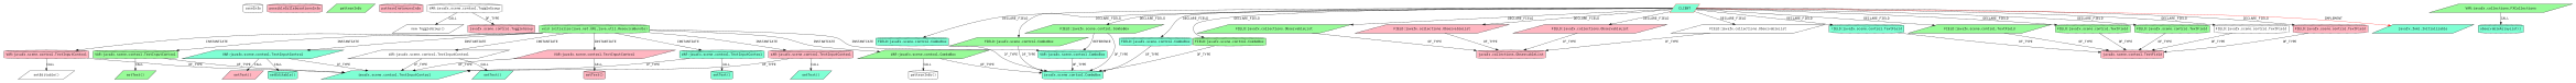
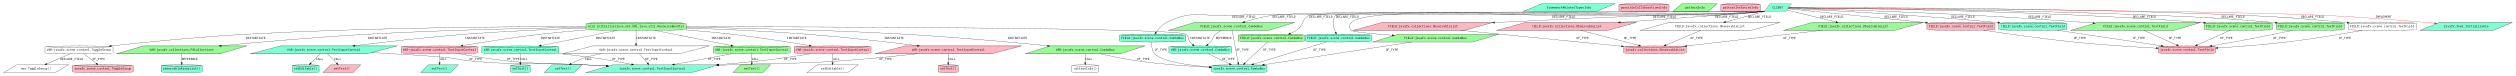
  digraph {
    fontname="IBM Plex Mono"
    node [fillcolor=aquamarine fontname="IBM Plex Mono" shape=cylinder style=filled isFrameworkType=false vertexType=FIELD_DECLARATION]
    edge [fontname="IBM Plex Mono"]
-   baseInfo [category=pattern fillcolor=white graphId=2549 isAnonymous=false possibleRelation=false isFrameworkType="" vertexType=""]
+   frameworkRelatedTypesInfo [0="javafx.fxml.Initializable" shape=parallelogram isFrameworkType="" vertexType=""]
    possibleCollaborationsInfo [fillcolor=lightpink isFrameworkType="" vertexType=""]
    patternInfo [fillcolor=palegreen frequency=2.0 patternRootClient=0 shape=parallelogram isFrameworkType="" vertexType=""]
    patternInstancesInfo [0="killjoy64-Scouting~/killjoy64-Scouting/Scouting-master/Robotics Scouting Client/src/org/petoskeypaladins/scouting/client/Controller.java~Controller~3456" 1="bianconejo-CEFX~/bianconejo-CEFX/CEFX-master/src/cefx/CECommandeController.java~CECommandeController~2084" fillcolor=lightpink isFrameworkType="" vertexType=""]
    n6 [fillcolor=white label="new ToggleGroup()" shape=parallelogram vertexType=CONSTRUCTOR_CALL]
    n7 [fillcolor=white label="VAR:javafx.scene.control.ToggleGroup" vertexType=VARIABLE_EXPRESION]
    n8 [fillcolor=lightpink label="javafx.scene.control.ToggleGroup" vertexType=FRAMEWORK_CLASS_TYPE]
    n9 [fillcolor=palegreen label="void initialize(java.net.URL,java.util.ResourceBundle)" vertexType=OVERRIDING_METHOD_DECLARATION]
    n10 [fillcolor=palegreen label="VAR:javafx.collections.FXCollections" shape=parallelogram vertexType=VARIABLE_EXPRESION]
    n11 [fillcolor=lightpink label="VAR:javafx.scene.control.TextInputControl" vertexType=VARIABLE_EXPRESION]
    n12 [fillcolor=palegreen label="VAR:javafx.scene.control.TextInputControl" vertexType=VARIABLE_EXPRESION]
    n13 [label="VAR:javafx.scene.control.TextInputControl" shape=parallelogram vertexType=VARIABLE_EXPRESION]
    n14 [fillcolor=lightpink label="VAR:javafx.scene.control.TextInputControl" shape=parallelogram vertexType=VARIABLE_EXPRESION]
    n15 [fillcolor=lightpink label="VAR:javafx.scene.control.TextInputControl" vertexType=VARIABLE_EXPRESION]
    n16 [fillcolor=white label="VAR:javafx.scene.control.TextInputControl" shape=parallelogram vertexType=VARIABLE_EXPRESION]
    n17 [label="VAR:javafx.scene.control.TextInputControl" vertexType=VARIABLE_EXPRESION]
    n18 [fillcolor=palegreen label="VAR:javafx.scene.control.ComboBox" shape=parallelogram vertexType=VARIABLE_EXPRESION]
    n19 [label="VAR:javafx.scene.control.ComboBox" vertexType=VARIABLE_EXPRESION]
    n20 [label="observableArrayList()" vertexType=INSIDE_CALL]
    n21 [label="javafx.scene.control.TextInputControl" shape=parallelogram vertexType=FRAMEWORK_CLASS_TYPE]
    n22 [fillcolor=white label="setEditable()" shape=parallelogram vertexType=INSIDE_CALL]
    n23 [fillcolor=palegreen label="setText()" shape=parallelogram vertexType=INSIDE_CALL]
    n24 [fillcolor=lightpink label="setText()" shape=parallelogram vertexType=INSIDE_CALL]
    n25 [label="setEditable()" vertexType=INSIDE_CALL]
    n26 [fillcolor=lightpink label="setText()" vertexType=INSIDE_CALL]
    n27 [label="setText()" shape=parallelogram vertexType=INSIDE_CALL]
    n28 [label="setText()" shape=parallelogram vertexType=INSIDE_CALL]
    n29 [label="setText()" vertexType=INSIDE_CALL]
    n30 [label="javafx.scene.control.ComboBox" vertexType=FRAMEWORK_CLASS_TYPE]
    n31 [fillcolor=white label="patternInfo()" vertexType=INSIDE_CALL]
    n32 [color=red label=CLIENT shape=parallelogram vertexType=ROOT_CLIENT_CLASS_DECLARATION]
    n33 [fillcolor=white label="FIELD:javafx.collections.ObservableList" shape=parallelogram]
    n34 [fillcolor=palegreen label="FIELD:javafx.collections.ObservableList" shape=parallelogram]
    n35 [fillcolor=lightpink label="FIELD:javafx.collections.ObservableList" shape=parallelogram]
    n36 [fillcolor=lightpink label="FIELD:javafx.collections.ObservableList" shape=parallelogram]
    n37 [fillcolor=lightpink label="FIELD:javafx.scene.control.TextField"]
    n38 [label="FIELD:javafx.scene.control.TextField"]
    n39 [fillcolor=palegreen label="FIELD:javafx.scene.control.TextField" shape=parallelogram]
    n40 [fillcolor=palegreen label="FIELD:javafx.scene.control.TextField"]
    n41 [fillcolor=palegreen label="FIELD:javafx.scene.control.TextField"]
    n42 [fillcolor=white label="FIELD:javafx.scene.control.TextField"]
    n43 [label="javafx.fxml.Initializable" shape=parallelogram vertexType=FRAMEWORK_INTERFACE_TYPE]
    n44 [label="FIELD:javafx.scene.control.ComboBox"]
    n45 [fillcolor=palegreen label="FIELD:javafx.scene.control.ComboBox" shape=parallelogram]
    n46 [label="FIELD:javafx.scene.control.ComboBox"]
    n47 [fillcolor=palegreen label="FIELD:javafx.scene.control.ComboBox" shape=parallelogram]
    n48 [fillcolor=palegreen label="FIELD:javafx.scene.control.ComboBox"]
    n49 [fillcolor=lightpink label="javafx.collections.ObservableList" vertexType=FRAMEWORK_INTERFACE_TYPE]
    n50 [fillcolor=lightpink label="javafx.scene.control.TextField" vertexType=FRAMEWORK_CLASS_TYPE]
-   n7 -> n6 [label=CALL]
+   n7 -> n6 [label=DECLARE_FIELD]
    n7 -> n8 [label=OF_TYPE]
+   n9 -> n7 [label=INSTANTIATE]
+   n9 -> n10 [label=INSTANTIATE]
    n9 -> n11 [label=INSTANTIATE]
    n9 -> n12 [label=INSTANTIATE]
    n9 -> n13 [label=INSTANTIATE]
    n9 -> n14 [label=INSTANTIATE]
    n9 -> n15 [label=INSTANTIATE]
    n9 -> n16 [label=INSTANTIATE]
    n9 -> n17 [label=INSTANTIATE]
    n9 -> n18 [label=INSTANTIATE]
    n9 -> n19 [label=INSTANTIATE]
-   n10 -> n20 [label=CALL]
+   n10 -> n20 [label=REFERENCE]
    n11 -> n21 [label=OF_TYPE]
    n11 -> n22 [label=CALL]
    n12 -> n21 [label=OF_TYPE]
    n12 -> n23 [label=CALL]
    n13 -> n21 [label=OF_TYPE]
    n13 -> n24 [label=CALL]
    n13 -> n25 [label=CALL]
    n14 -> n21 [label=OF_TYPE]
    n14 -> n26 [label=CALL]
    n15 -> n21 [label=OF_TYPE]
    n15 -> n27 [label=CALL]
    n16 -> n21 [label=OF_TYPE]
    n16 -> n28 [label=CALL]
    n17 -> n21 [label=OF_TYPE]
    n17 -> n29 [label=CALL]
    n18 -> n30 [label=OF_TYPE]
    n18 -> n31 [label=CALL]
    n19 -> n30 [label=OF_TYPE]
    n32 -> n33 [label=DECLARE_FIELD]
    n32 -> n34 [label=DECLARE_FIELD]
    n32 -> n35 [label=DECLARE_FIELD]
    n32 -> n36 [label=DECLARE_FIELD]
    n32 -> n37 [label=DECLARE_FIELD]
    n32 -> n38 [label=DECLARE_FIELD]
    n32 -> n39 [label=DECLARE_FIELD]
    n32 -> n40 [label=DECLARE_FIELD]
    n32 -> n41 [label=DECLARE_FIELD]
    n32 -> n42 [label=DECLARE_FIELD]
    n32 -> n43 [color=red label=IMPLEMENT]
    n32 -> n44 [label=DECLARE_FIELD]
    n32 -> n45 [label=DECLARE_FIELD]
    n32 -> n46 [label=DECLARE_FIELD]
    n32 -> n47 [label=DECLARE_FIELD]
    n32 -> n48 [label=DECLARE_FIELD]
    n33 -> n49 [label=OF_TYPE]
    n34 -> n49 [label=OF_TYPE]
    n35 -> n49 [label=OF_TYPE]
    n36 -> n49 [label=OF_TYPE]
    n37 -> n50 [label=OF_TYPE]
    n38 -> n50 [label=OF_TYPE]
    n39 -> n50 [label=OF_TYPE]
    n40 -> n50 [label=OF_TYPE]
    n41 -> n50 [label=OF_TYPE]
    n42 -> n50 [label=OF_TYPE]
    n44 -> n30 [label=OF_TYPE]
    n45 -> n30 [label=OF_TYPE]
    n46 -> n30 [label=OF_TYPE]
    n47 -> n19 [label=REFERENCE]
    n47 -> n30 [label=OF_TYPE]
    n48 -> n30 [label=OF_TYPE]
  }
